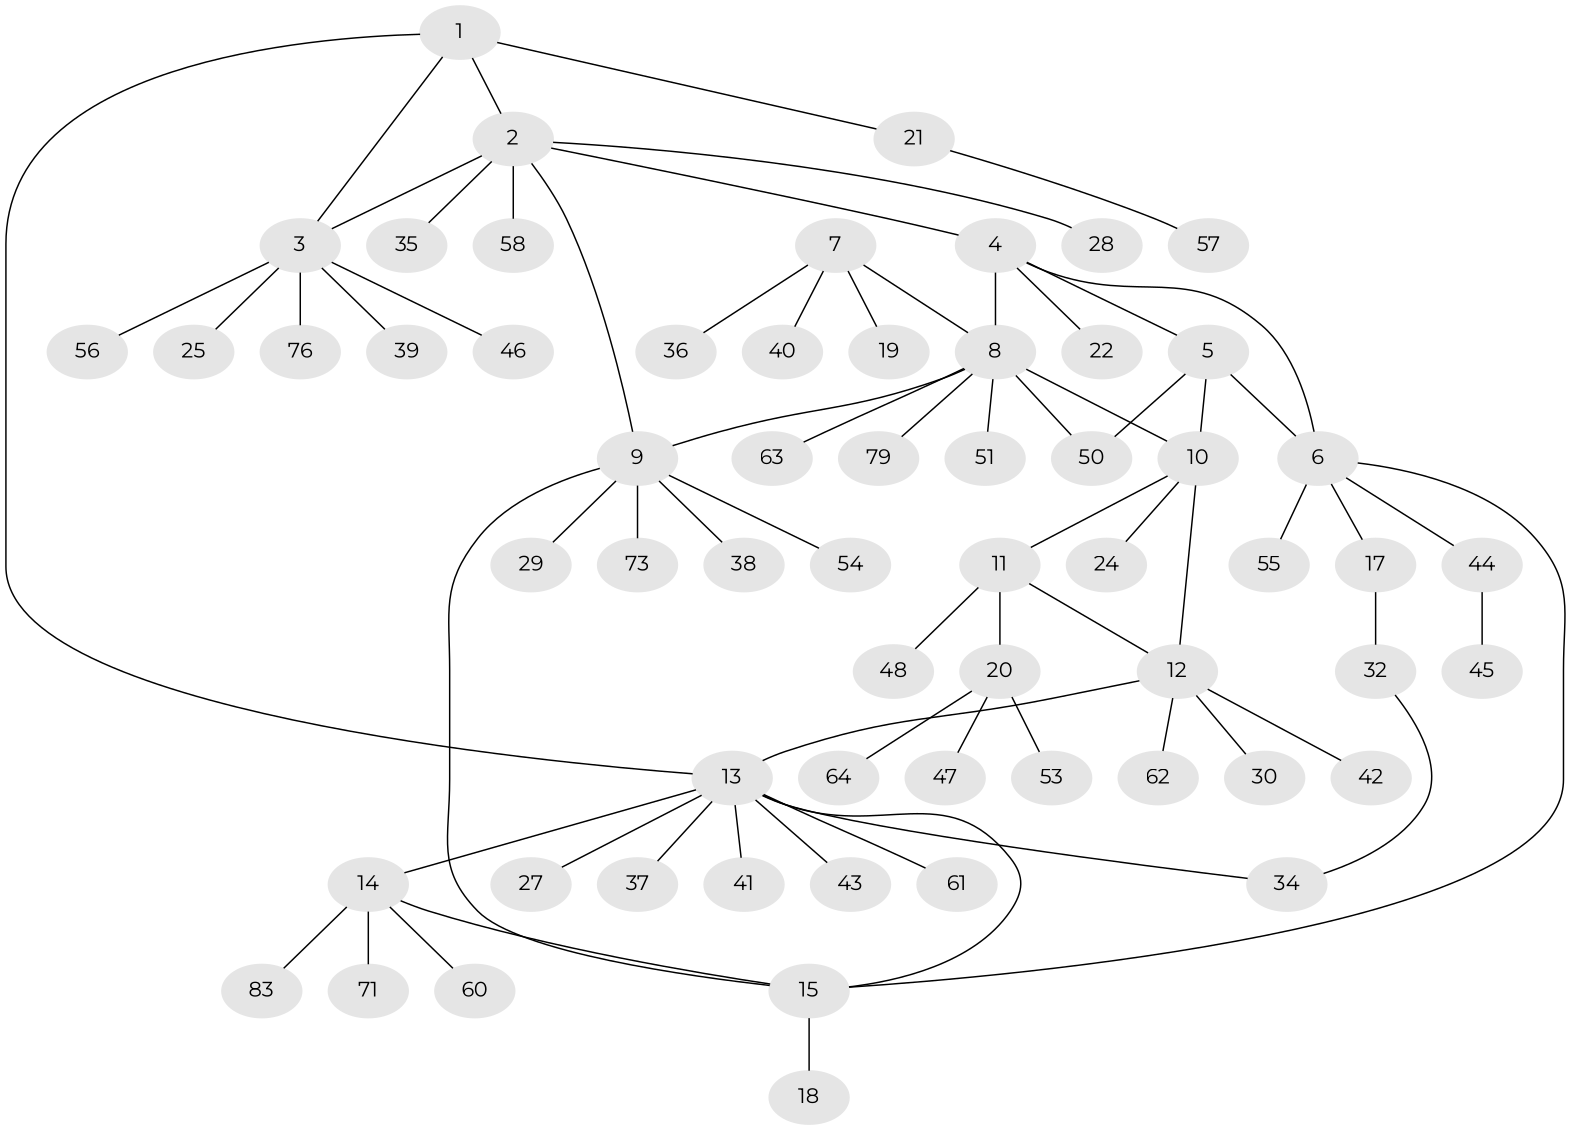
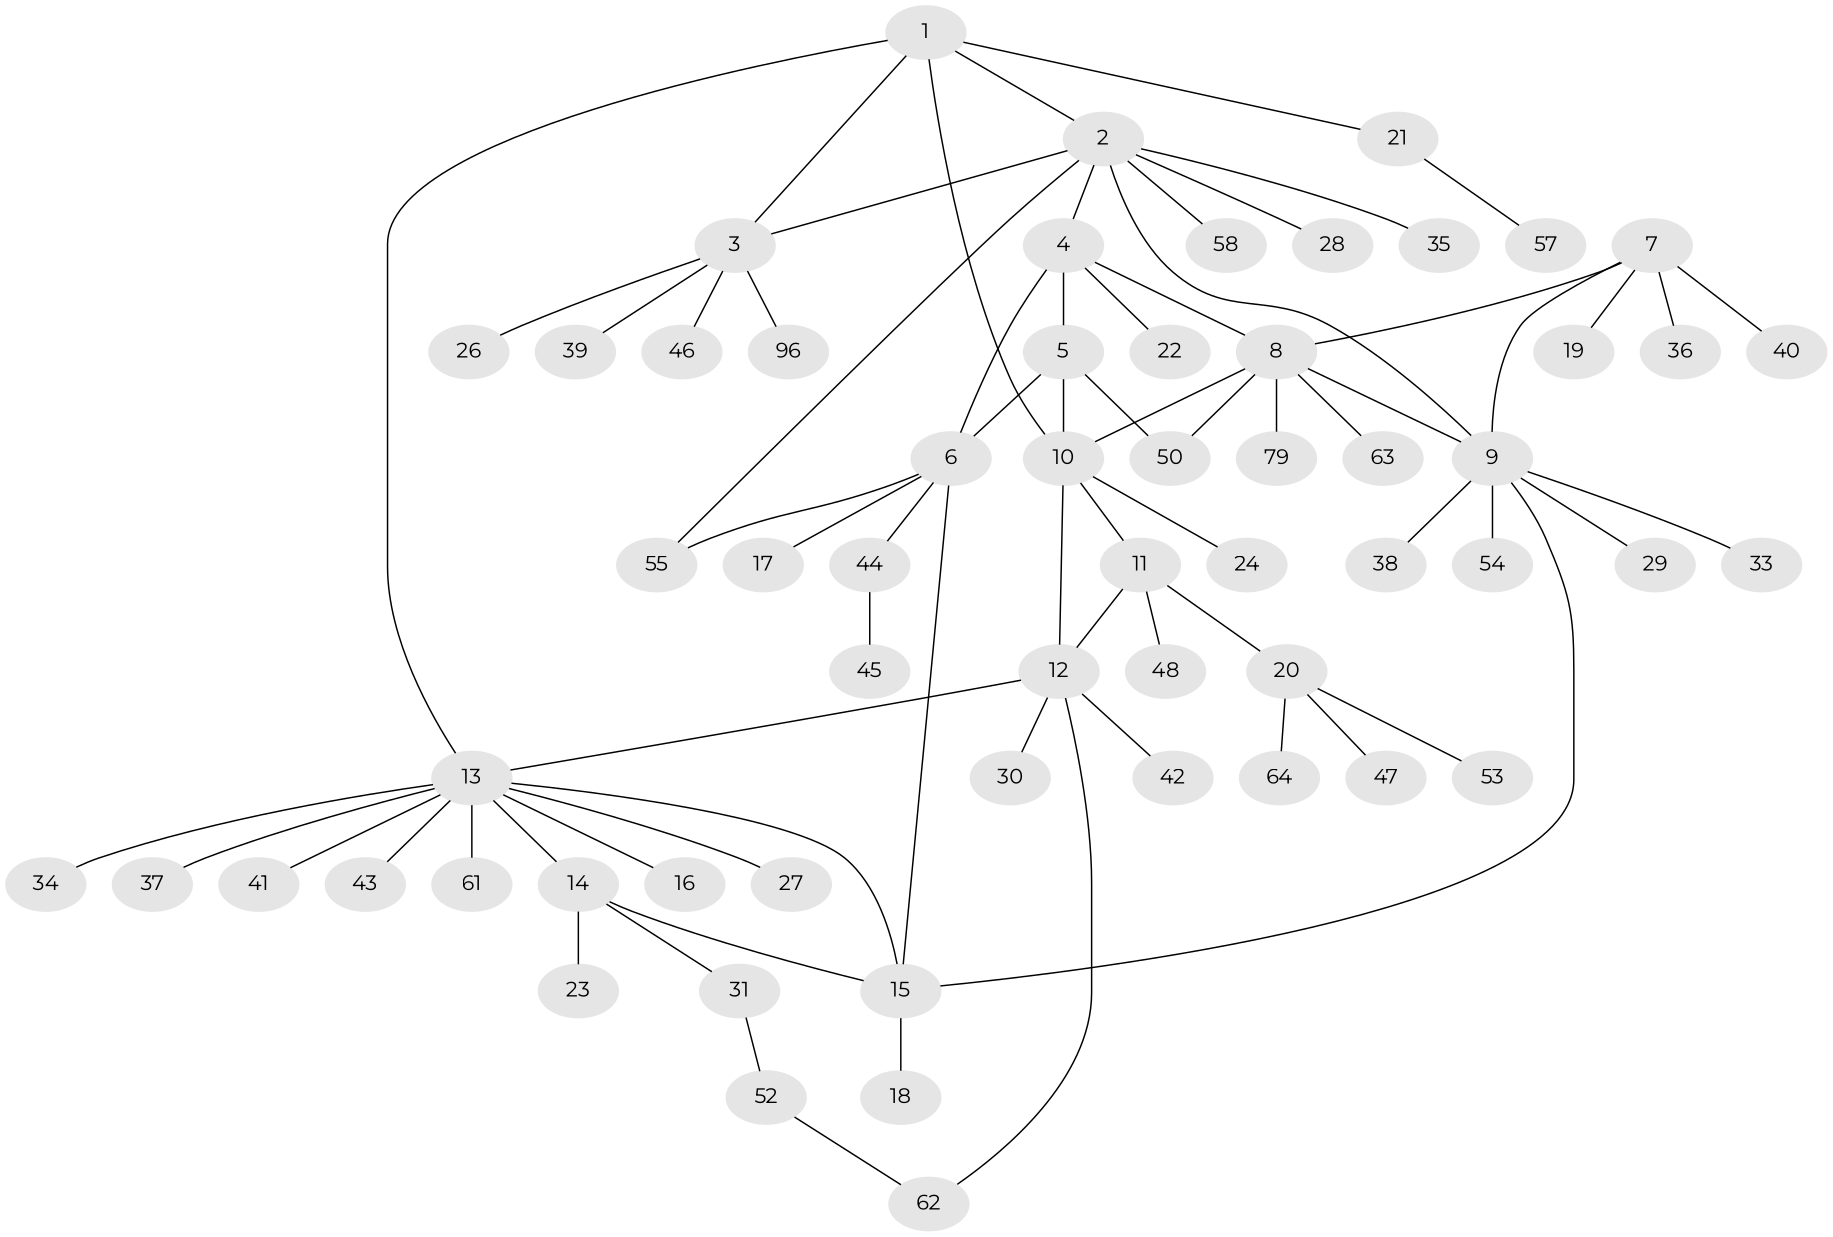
  graph {
    fontname=Montserrat
    node [color=gray90 fontname=Montserrat style=filled]
    edge [fontname=Montserrat]
    1
    2
    3
    10
    13
    21
    58
    4
    9
    28
    35
    55
-   25
-   26 [label=76]
+   26
    39
    46
-   56
+   56 [label=96]
    11
    12
    24
    15
    14
+   16
    27
    34
    37
    41
    43
    61
    57
    5
    6
    8
    22
    29
-   33 [label=73]
+   33
    38
    54
    50
    17
    44
    n42 [label=79]
-   51
    63
    18
-   32
    45
    7
    19
    36
    40
    20
    48
    30
    42
    62
    47
    53
    64
-   23 [label=83]
-   31 [label=71]
-   60
+   23
+   31
+   52
    1 -- 2
    1 -- 3
+   1 -- 10
    1 -- 13
    1 -- 21
    2 -- 3
    2 -- 58
    2 -- 4
    2 -- 9
    2 -- 28
    2 -- 35
-   3 -- 25
+   2 -- 55
    3 -- 26
    3 -- 39
    3 -- 46
    3 -- 56
    10 -- 11
    10 -- 12
    10 -- 24
    13 -- 15
    13 -- 14
+   13 -- 16
    13 -- 27
    13 -- 34
    13 -- 37
    13 -- 41
    13 -- 43
    13 -- 61
    21 -- 57
    4 -- 5
    4 -- 6
    4 -- 8
    4 -- 22
    9 -- 15
    9 -- 29
    9 -- 33
    9 -- 38
    9 -- 54
    11 -- 12
    11 -- 20
    11 -- 48
    12 -- 13
    12 -- 30
    12 -- 42
    12 -- 62
    15 -- 18
    14 -- 15
    14 -- 23
    14 -- 31
-   14 -- 60
    5 -- 10
    5 -- 6
    5 -- 50
    6 -- 55
    6 -- 15
    6 -- 17
    6 -- 44
    8 -- 10
    8 -- 9
    8 -- 50
    8 -- n42
-   8 -- 51
    8 -- 63
-   17 -- 32
    44 -- 45
-   32 -- 34
+   7 -- 9
    7 -- 8
    7 -- 19
    7 -- 36
    7 -- 40
    20 -- 47
    20 -- 53
    20 -- 64
+   31 -- 52
+   52 -- 62
  }
